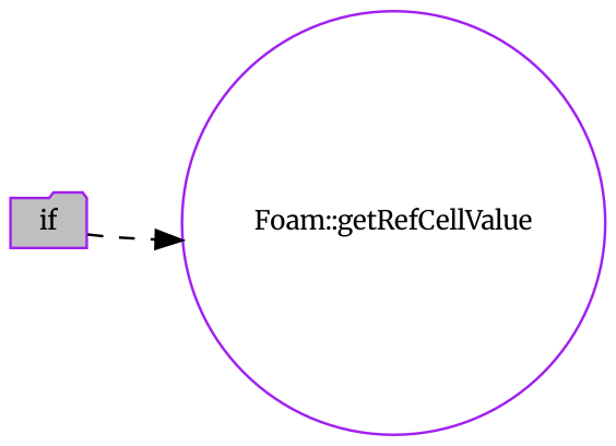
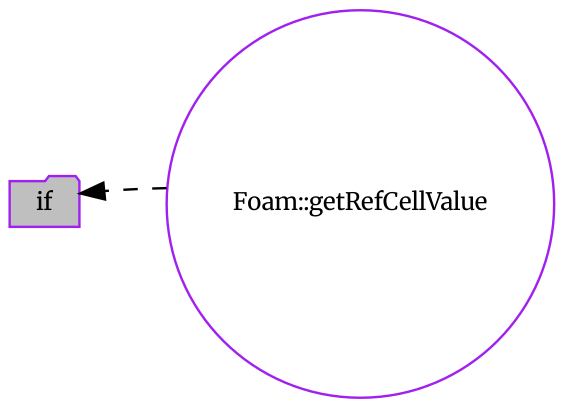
  digraph {
    rankdir=LR
    fontname=Merriweather
    node [color=purple fontname=Merriweather fontsize=10]
    n1 [fillcolor=grey75 fontcolor=black height=0.2 label=if shape=folder style=filled width=0.4]
    n2 [height=0.2 label="Foam::getRefCellValue" shape=circle width=0.4]
-   n1 -> n2 [color=black fontname=Merriweather fontsize=10 labelfontname=Helvetica labelfontsize=10 style=dashed]
+   n2 -> n1 [color=black fontname=Merriweather fontsize=10 labelfontname=Helvetica labelfontsize=10 style=dashed]
  }
